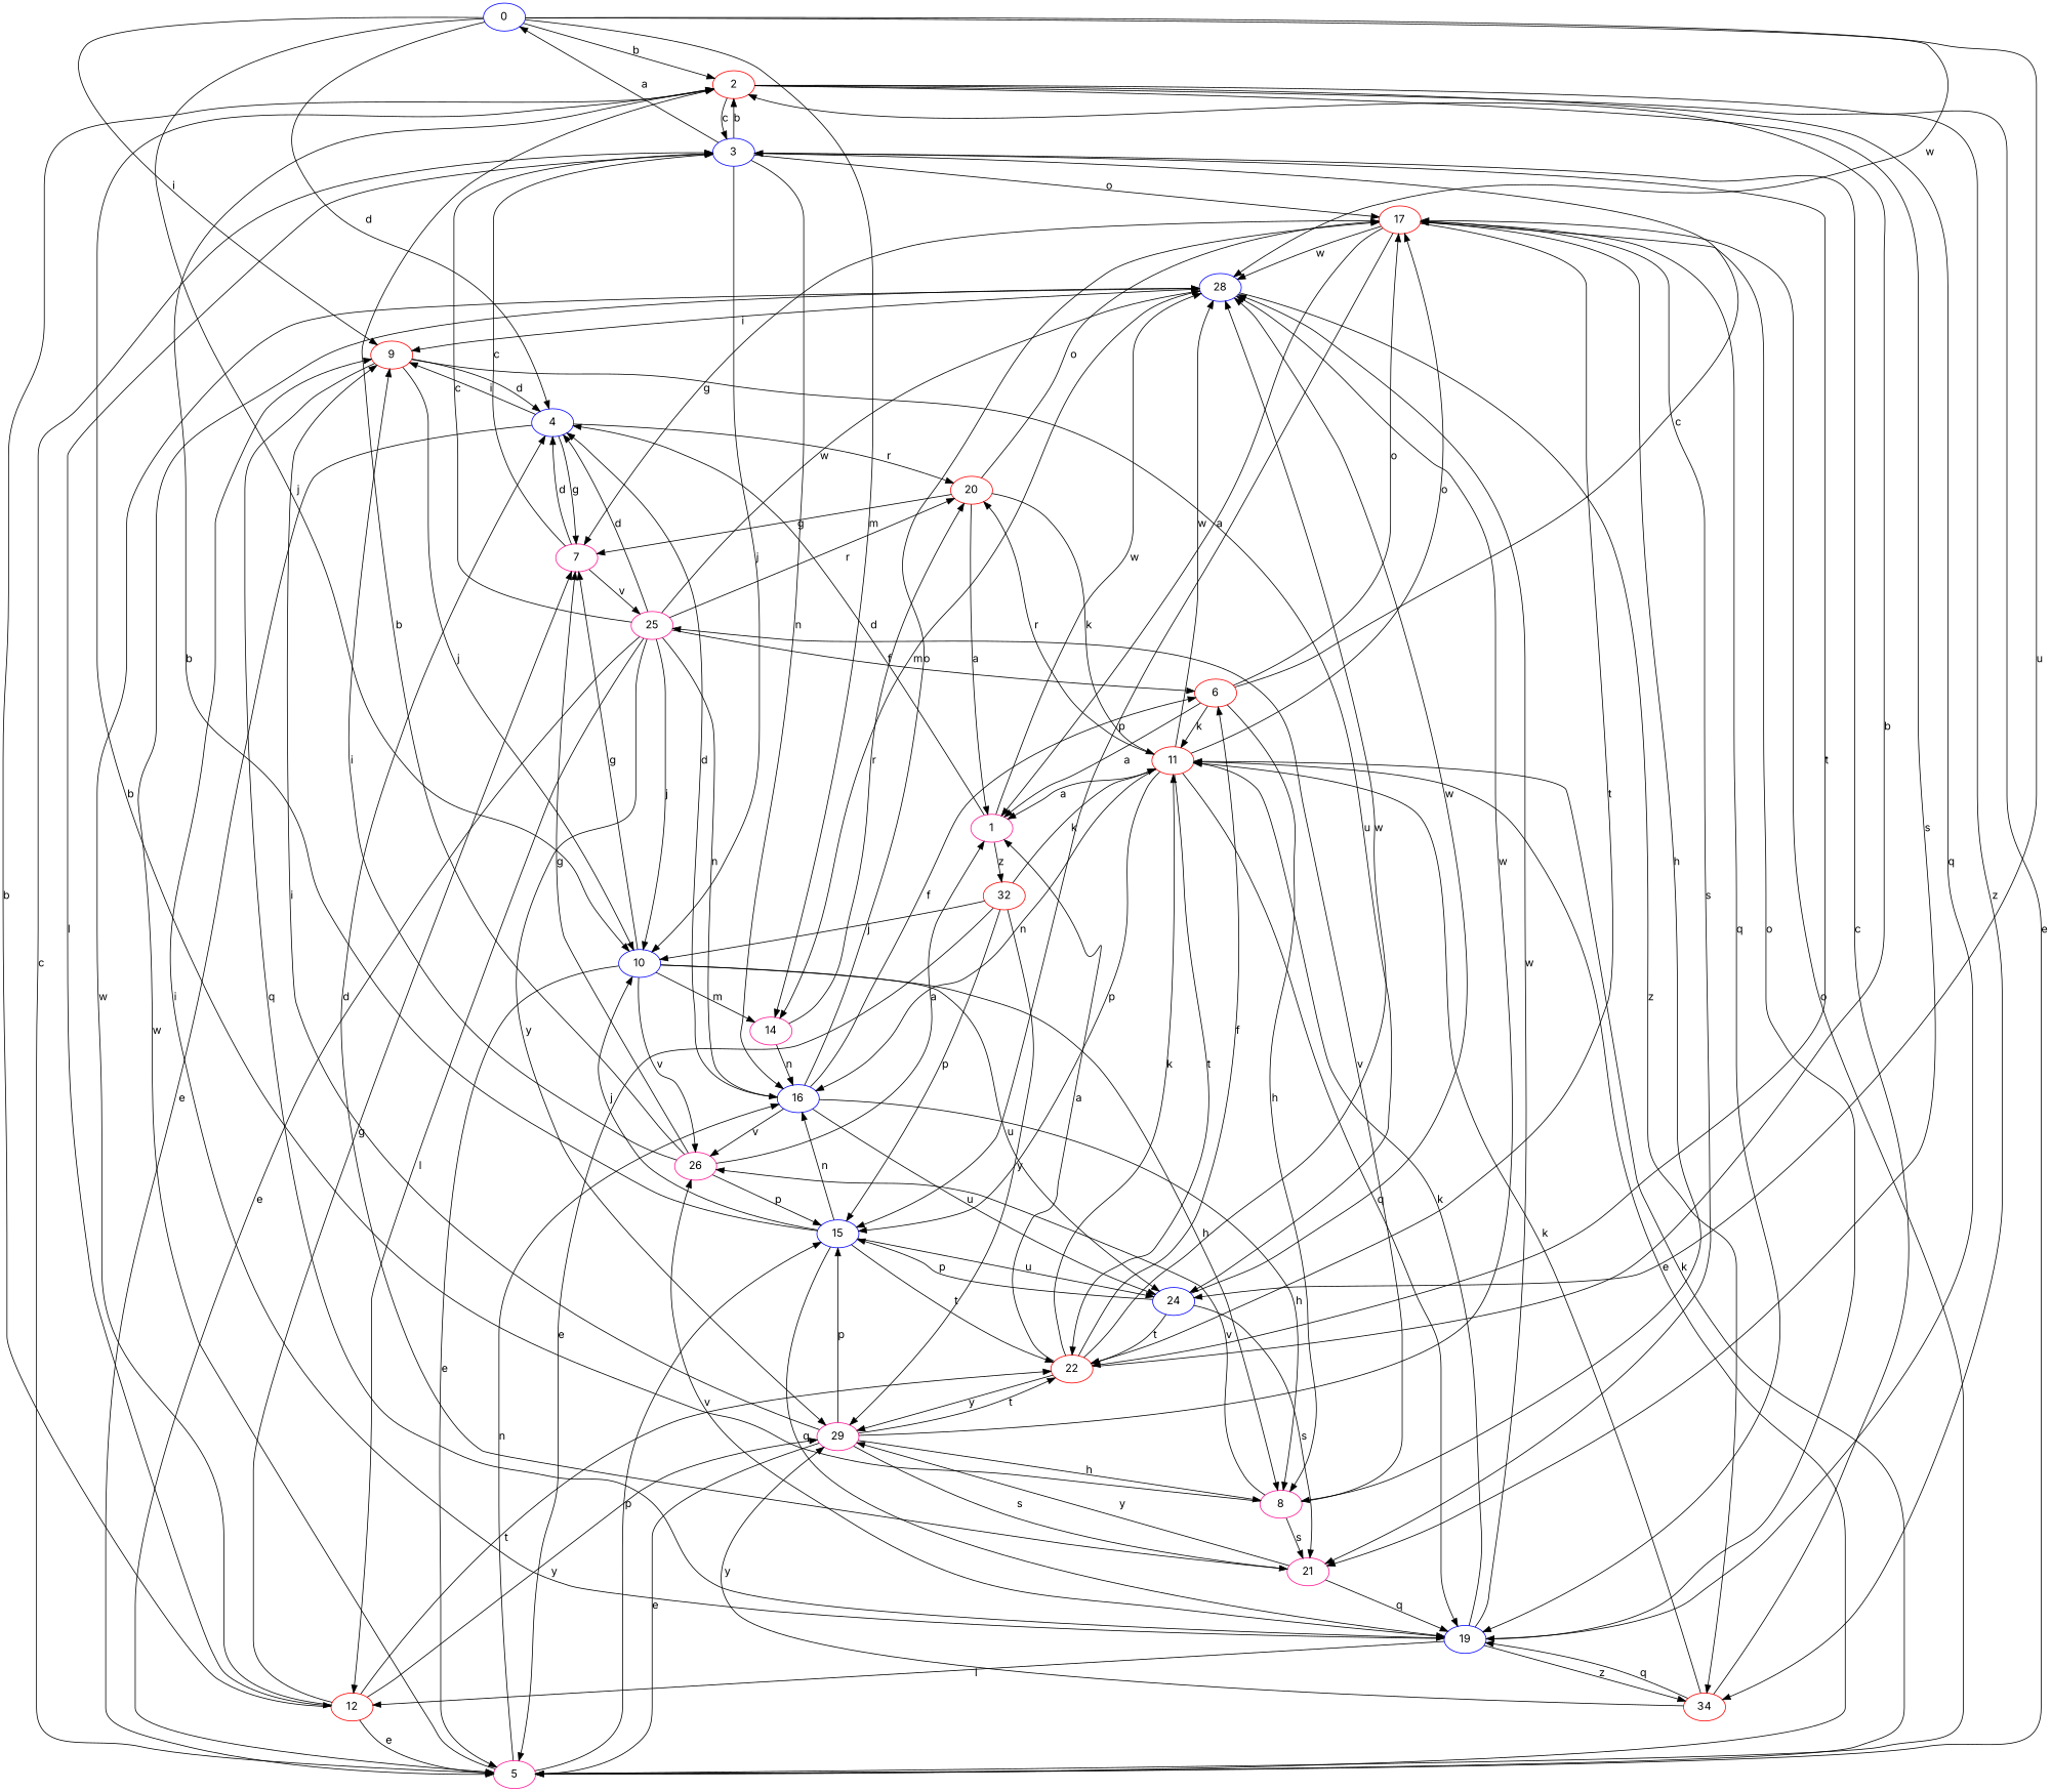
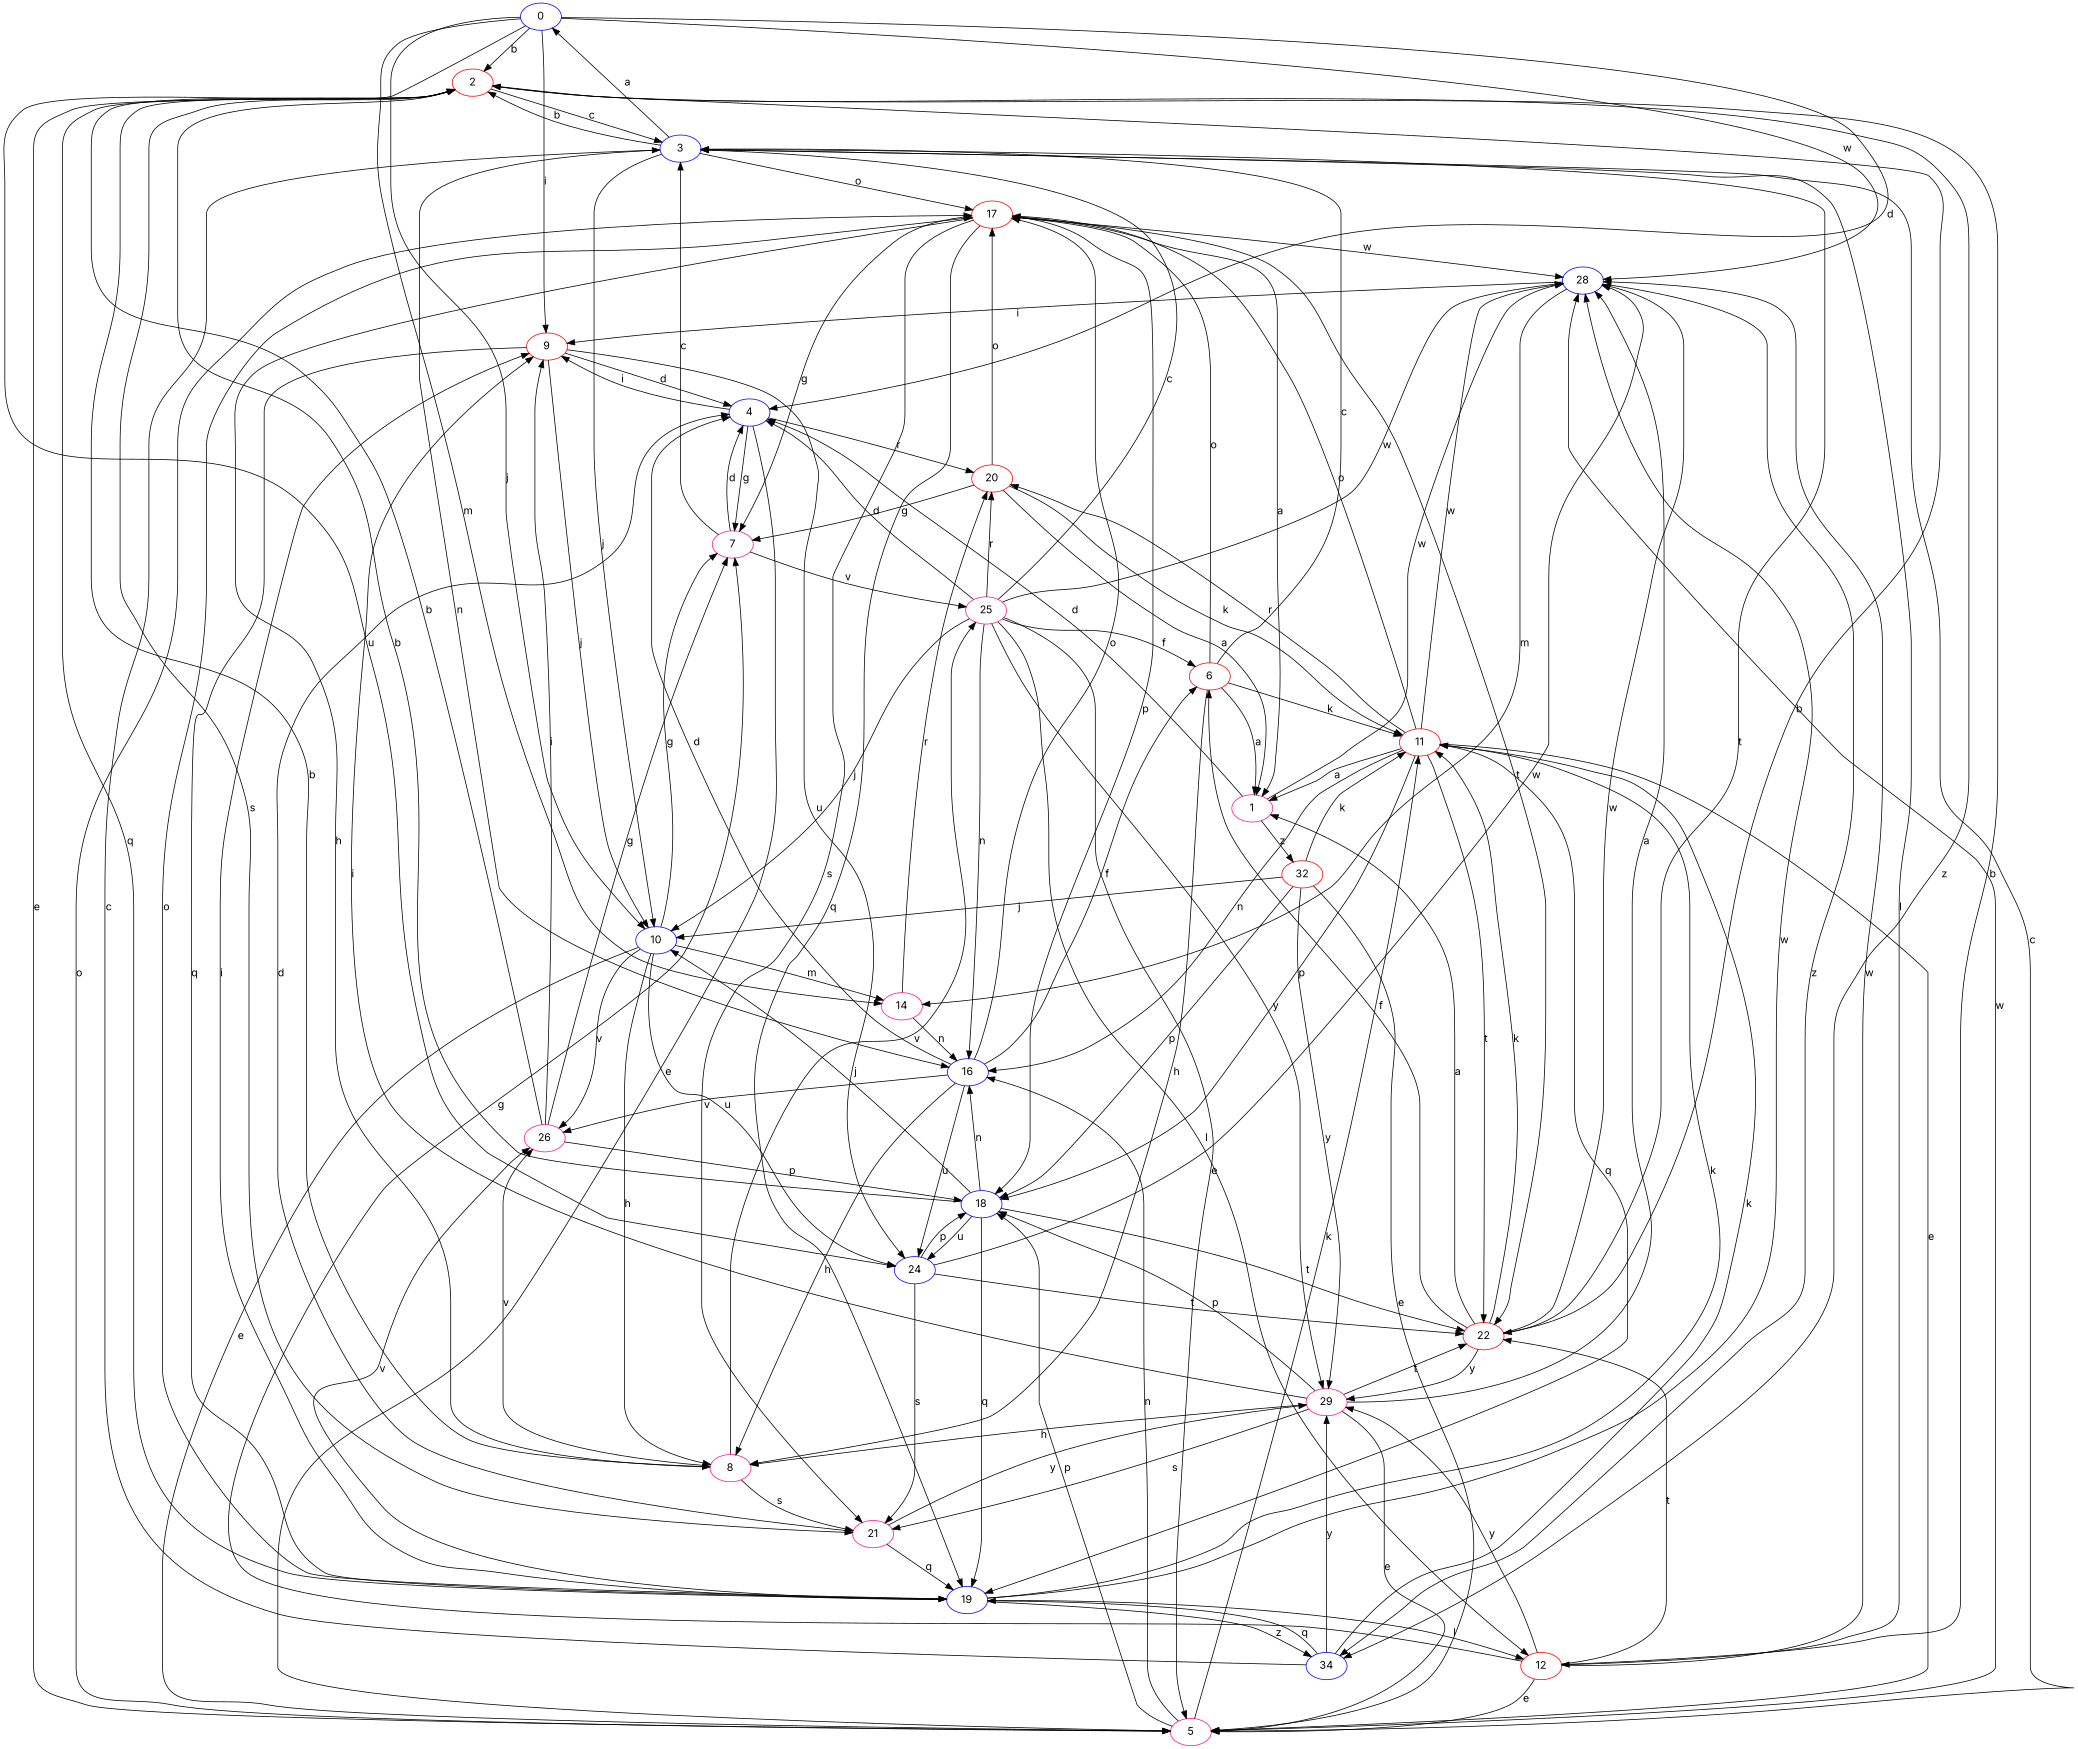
  strict digraph {
    fontname=Inter
    node [color=blue fontname=Inter]
    edge [fontname=Inter]
    0
    2 [color=red]
    4
    9 [color=red]
    10
    14 [color=deeppink]
    24
    28
    3
    5 [color=deeppink]
    19
    21 [color=deeppink]
-   34 [color=red]
+   34
    7 [color=deeppink]
    20 [color=red]
    8 [color=deeppink]
    26 [color=deeppink]
    16
    22 [color=red]
-   18 [label=15]
+   18
    1 [color=deeppink]
    32 [color=red]
    11 [color=red]
    29 [color=deeppink]
    12 [color=red]
    17 [color=red]
    6 [color=red]
    25 [color=deeppink]
    0 -> 2 [label=b]
    0 -> 4 [label=d]
    0 -> 9 [label=i]
    0 -> 10 [label=j]
    0 -> 14 [label=m]
    0 -> 24 [label=u]
    0 -> 28 [label=w]
    2 -> 3 [label=c]
    2 -> 5 [label=e]
    2 -> 19 [label=q]
    2 -> 21 [label=s]
    2 -> 34 [label=z]
    4 -> 9 [label=i]
    4 -> 5 [label=e]
    4 -> 7 [label=g]
    4 -> 20 [label=r]
    9 -> 4 [label=d]
    9 -> 10 [label=j]
    9 -> 24 [label=u]
    9 -> 19 [label=q]
    10 -> 14 [label=m]
    10 -> 24 [label=u]
    10 -> 5 [label=e]
    10 -> 7 [label=g]
    10 -> 8 [label=h]
    10 -> 26 [label=v]
    14 -> 20 [label=r]
    14 -> 16 [label=n]
    24 -> 28 [label=w]
    24 -> 21 [label=s]
    24 -> 22 [label=t]
    24 -> 18 [label=p]
    28 -> 9 [label=i]
    28 -> 14 [label=m]
    28 -> 34 [label=z]
    3 -> 0 [label=a]
    3 -> 2 [label=b]
    3 -> 10 [label=j]
    3 -> 16 [label=n]
    3 -> 22 [label=t]
    3 -> 12 [label=l]
    3 -> 17 [label=o]
    5 -> 28 [label=w]
    5 -> 3 [label=c]
    5 -> 16 [label=n]
    5 -> 18 [label=p]
    5 -> 11 [label=k]
    5 -> 17 [label=o]
    19 -> 9 [label=i]
    19 -> 28 [label=w]
    19 -> 34 [label=z]
    19 -> 26 [label=v]
    19 -> 11 [label=k]
    19 -> 12 [label=l]
    19 -> 17 [label=o]
    21 -> 4 [label=d]
    21 -> 19 [label=q]
    21 -> 29 [label=y]
    34 -> 3 [label=c]
    34 -> 19 [label=q]
    34 -> 11 [label=k]
    34 -> 29 [label=y]
    7 -> 4 [label=d]
    7 -> 3 [label=c]
    7 -> 25 [label=v]
    20 -> 7 [label=g]
    20 -> 1 [label=a]
    20 -> 11 [label=k]
    20 -> 17 [label=o]
    8 -> 2 [label=b]
    8 -> 21 [label=s]
    8 -> 26 [label=v]
    8 -> 25 [label=v]
    26 -> 2 [label=b]
    26 -> 9 [label=i]
    26 -> 7 [label=g]
    26 -> 18 [label=p]
-   26 -> 1 [label=a]
    16 -> 4 [label=d]
    16 -> 24 [label=u]
    16 -> 8 [label=h]
    16 -> 26 [label=v]
    16 -> 17 [label=o]
    16 -> 6 [label=f]
    22 -> 2 [label=b]
    22 -> 28 [label=w]
    22 -> 1 [label=a]
    22 -> 11 [label=k]
    22 -> 29 [label=y]
    22 -> 6 [label=f]
    18 -> 2 [label=b]
    18 -> 10 [label=j]
    18 -> 24 [label=u]
    18 -> 19 [label=q]
    18 -> 16 [label=n]
    18 -> 22 [label=t]
    1 -> 4 [label=d]
    1 -> 28 [label=w]
    1 -> 32 [label=z]
    32 -> 10 [label=j]
    32 -> 5 [label=e]
    32 -> 18 [label=p]
    32 -> 11 [label=k]
    32 -> 29 [label=y]
    11 -> 28 [label=w]
    11 -> 5 [label=e]
    11 -> 19 [label=q]
    11 -> 20 [label=r]
    11 -> 16 [label=n]
    11 -> 22 [label=t]
    11 -> 18 [label=p]
    11 -> 1 [label=a]
    11 -> 17 [label=o]
    29 -> 9 [label=i]
-   29 -> 28 [label=w]
+   29 -> 28 [label=a]
    29 -> 5 [label=e]
    29 -> 21 [label=s]
    29 -> 8 [label=h]
    29 -> 22 [label=t]
    29 -> 18 [label=p]
    12 -> 2 [label=b]
    12 -> 28 [label=w]
    12 -> 5 [label=e]
    12 -> 7 [label=g]
    12 -> 22 [label=t]
    12 -> 29 [label=y]
    17 -> 28 [label=w]
    17 -> 19 [label=q]
    17 -> 21 [label=s]
    17 -> 7 [label=g]
    17 -> 8 [label=h]
    17 -> 22 [label=t]
    17 -> 18 [label=p]
    17 -> 1 [label=a]
    6 -> 3 [label=c]
    6 -> 8 [label=h]
    6 -> 1 [label=a]
    6 -> 11 [label=k]
    6 -> 17 [label=o]
    25 -> 4 [label=d]
    25 -> 10 [label=j]
    25 -> 28 [label=w]
    25 -> 3 [label=c]
    25 -> 5 [label=e]
    25 -> 20 [label=r]
    25 -> 16 [label=n]
    25 -> 29 [label=y]
    25 -> 12 [label=l]
    25 -> 6 [label=f]
  }
